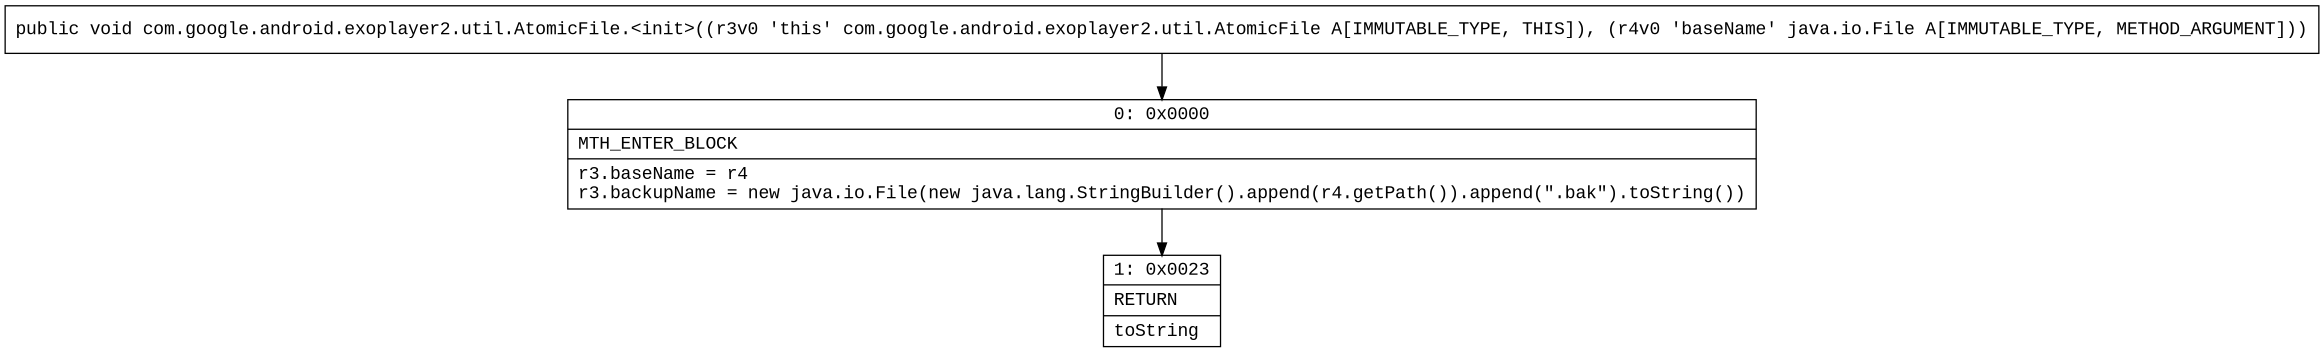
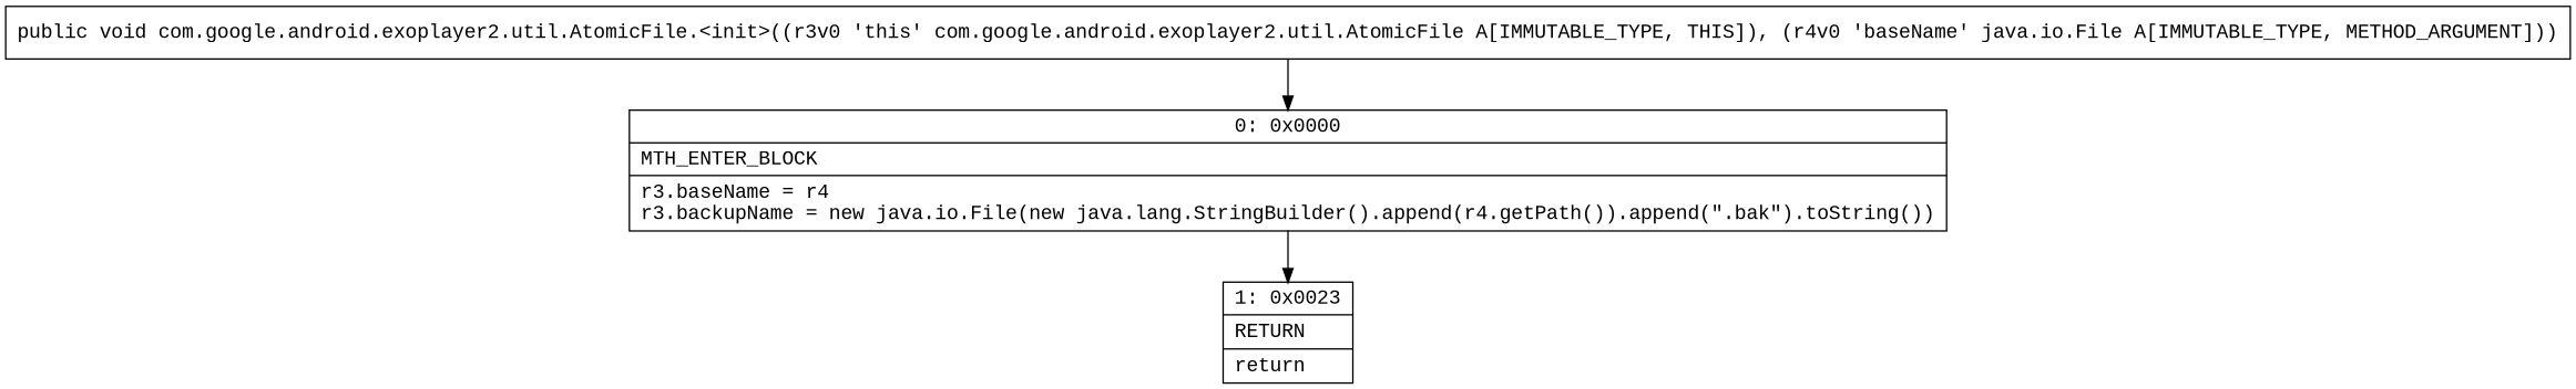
  digraph {
    fontname="Liberation Mono"
    node [shape=record fontname="Liberation Mono"]
    edge [fontname="Liberation Mono"]
    n1 [label="{0\:\ 0x0000|MTH_ENTER_BLOCK\l|r3.baseName = r4\lr3.backupName = new java.io.File(new java.lang.StringBuilder().append(r4.getPath()).append(\".bak\").toString())\l}"]
-   n2 [label="{1\:\ 0x0023|RETURN\l|toString\l}"]
+   n2 [label="{1\:\ 0x0023|RETURN\l|return\l}"]
    n3 [label="{public void com.google.android.exoplayer2.util.AtomicFile.\<init\>((r3v0 'this' com.google.android.exoplayer2.util.AtomicFile A[IMMUTABLE_TYPE, THIS]), (r4v0 'baseName' java.io.File A[IMMUTABLE_TYPE, METHOD_ARGUMENT])) }"]
    n1 -> n2
    n3 -> n1
  }
